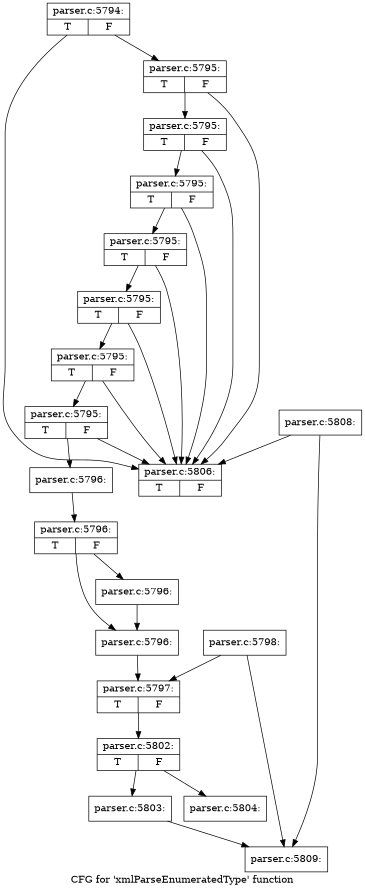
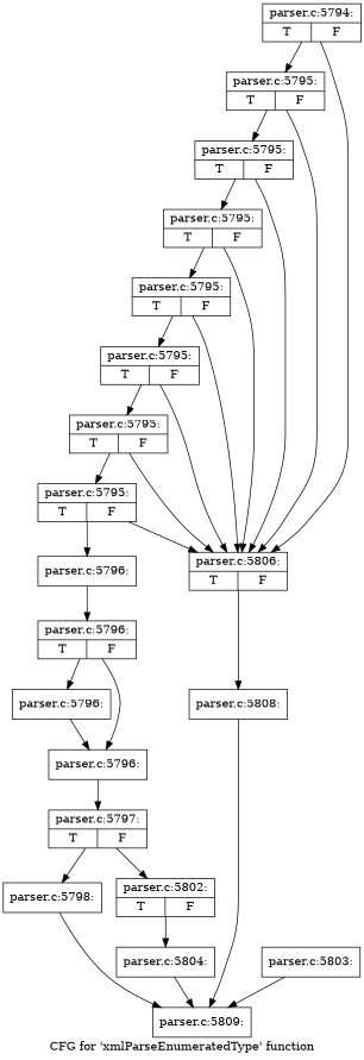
  digraph {
    label="CFG for 'xmlParseEnumeratedType' function"
    node [shape=record]
    n1 [label="{parser.c:5794:|{<s0>T|<s1>F}}"]
    n2 [label="{parser.c:5795:|{<s0>T|<s1>F}}"]
    n3 [label="{parser.c:5806:|{<s0>T|<s1>F}}"]
    n4 [label="{parser.c:5795:|{<s0>T|<s1>F}}"]
    n5 [label="{parser.c:5808:}"]
    n6 [label="{parser.c:5795:|{<s0>T|<s1>F}}"]
    n7 [label="{parser.c:5809:}"]
    n8 [label="{parser.c:5795:|{<s0>T|<s1>F}}"]
    n9 [label="{parser.c:5795:|{<s0>T|<s1>F}}"]
    n10 [label="{parser.c:5795:|{<s0>T|<s1>F}}"]
    n11 [label="{parser.c:5795:|{<s0>T|<s1>F}}"]
    n12 [label="{parser.c:5796:}"]
    n13 [label="{parser.c:5796:|{<s0>T|<s1>F}}"]
    n14 [label="{parser.c:5796:}"]
    n15 [label="{parser.c:5796:}"]
    n16 [label="{parser.c:5797:|{<s0>T|<s1>F}}"]
    n17 [label="{parser.c:5798:}"]
    n18 [label="{parser.c:5802:|{<s0>T|<s1>F}}"]
    n19 [label="{parser.c:5803:}"]
    n20 [label="{parser.c:5804:}"]
    n1 -> n2
    n1 -> n3
    n2 -> n3
    n2 -> n4
-   n5 -> n3
+   n3 -> n5
    n4 -> n3
    n4 -> n6
    n5 -> n7
    n6 -> n3
    n6 -> n8
    n8 -> n3
    n8 -> n9
    n9 -> n3
    n9 -> n10
    n10 -> n3
    n10 -> n11
    n11 -> n3
    n11 -> n12
    n12 -> n13
    n13 -> n14
    n13 -> n15
    n14 -> n15
    n15 -> n16
-   n17 -> n16
+   n16 -> n17
    n16 -> n18
    n17 -> n7
-   n18 -> n19
    n18 -> n20
    n19 -> n7
+   n20 -> n7
  }
